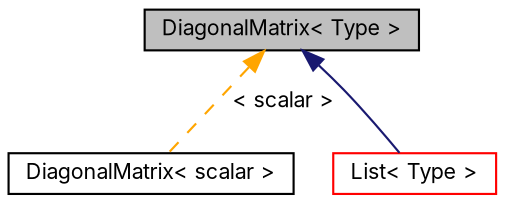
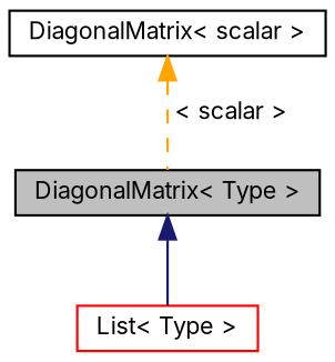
  digraph {
    fontname=Inter
    node [color=black fontname=Inter fontsize=10 shape=record]
    edge [dir=back fontname=Inter fontsize=10 labelfontname=FreeSans labelfontsize=10]
    n1 [fillcolor=grey75 fontcolor=black height=0.2 label="DiagonalMatrix\< Type \>" style=filled width=0.4]
    n2 [height=0.2 label="DiagonalMatrix\< scalar \>" width=0.4]
    n3 [color=red height=0.2 label="List\< Type \>" width=0.4]
-   n1 -> n2 [color=orange label=" \< scalar \>" style=dashed]
+   n2 -> n1 [color=orange label=" \< scalar \>" style=dashed]
    n1 -> n3 [color=midnightblue style=solid]
  }
